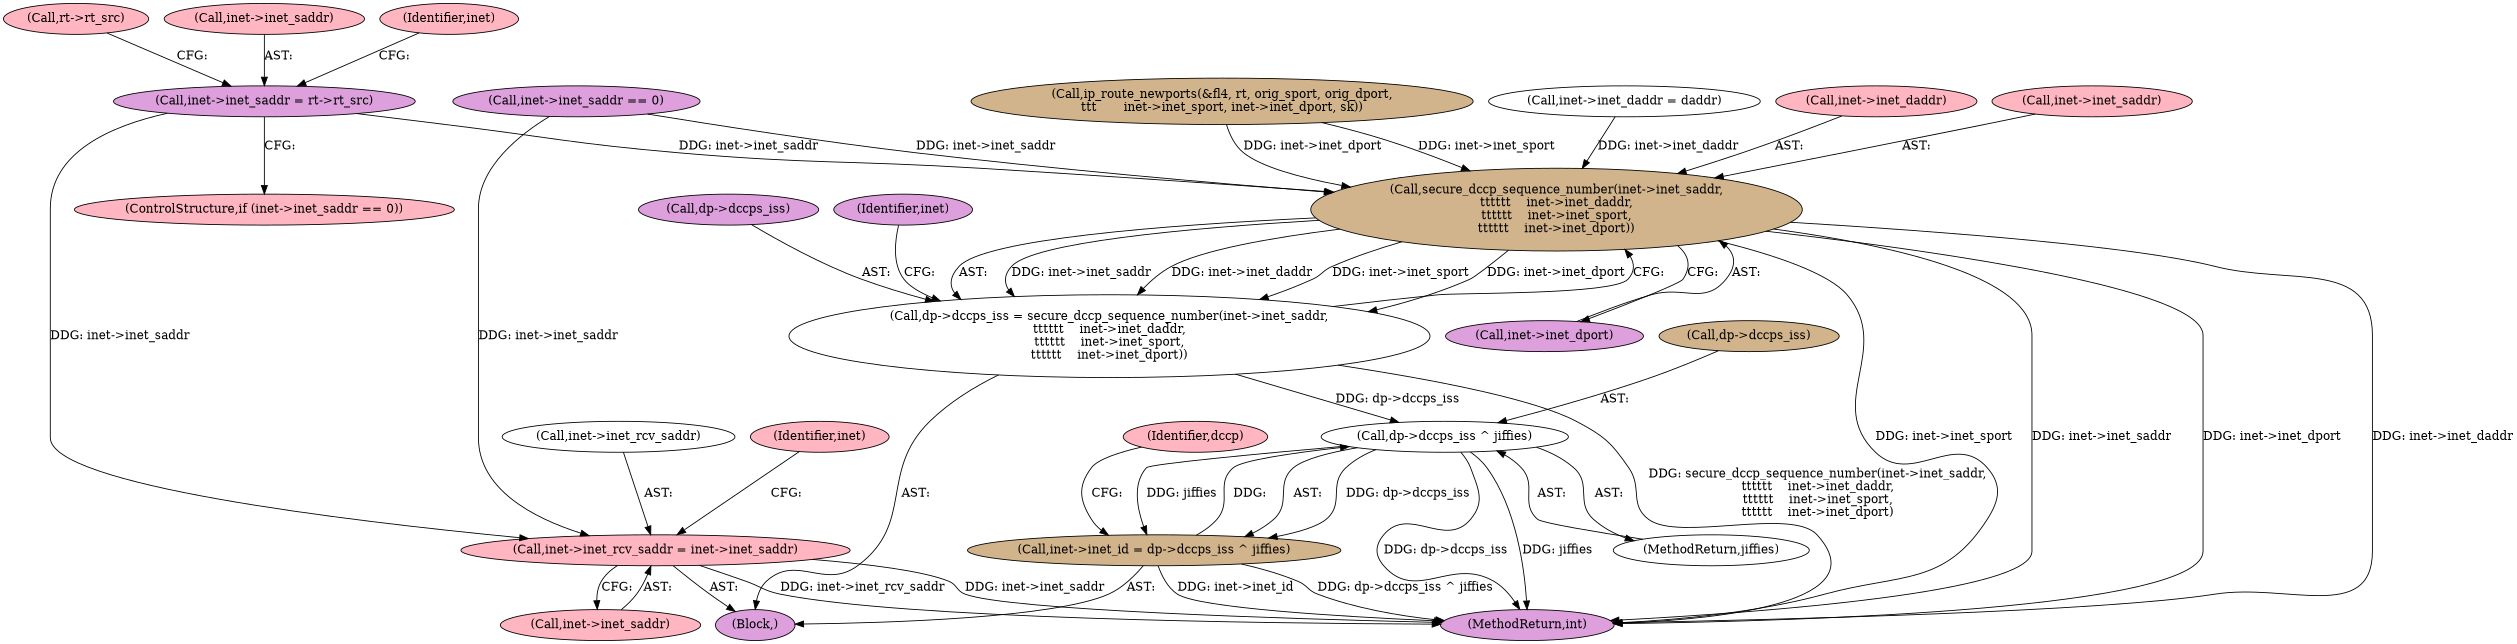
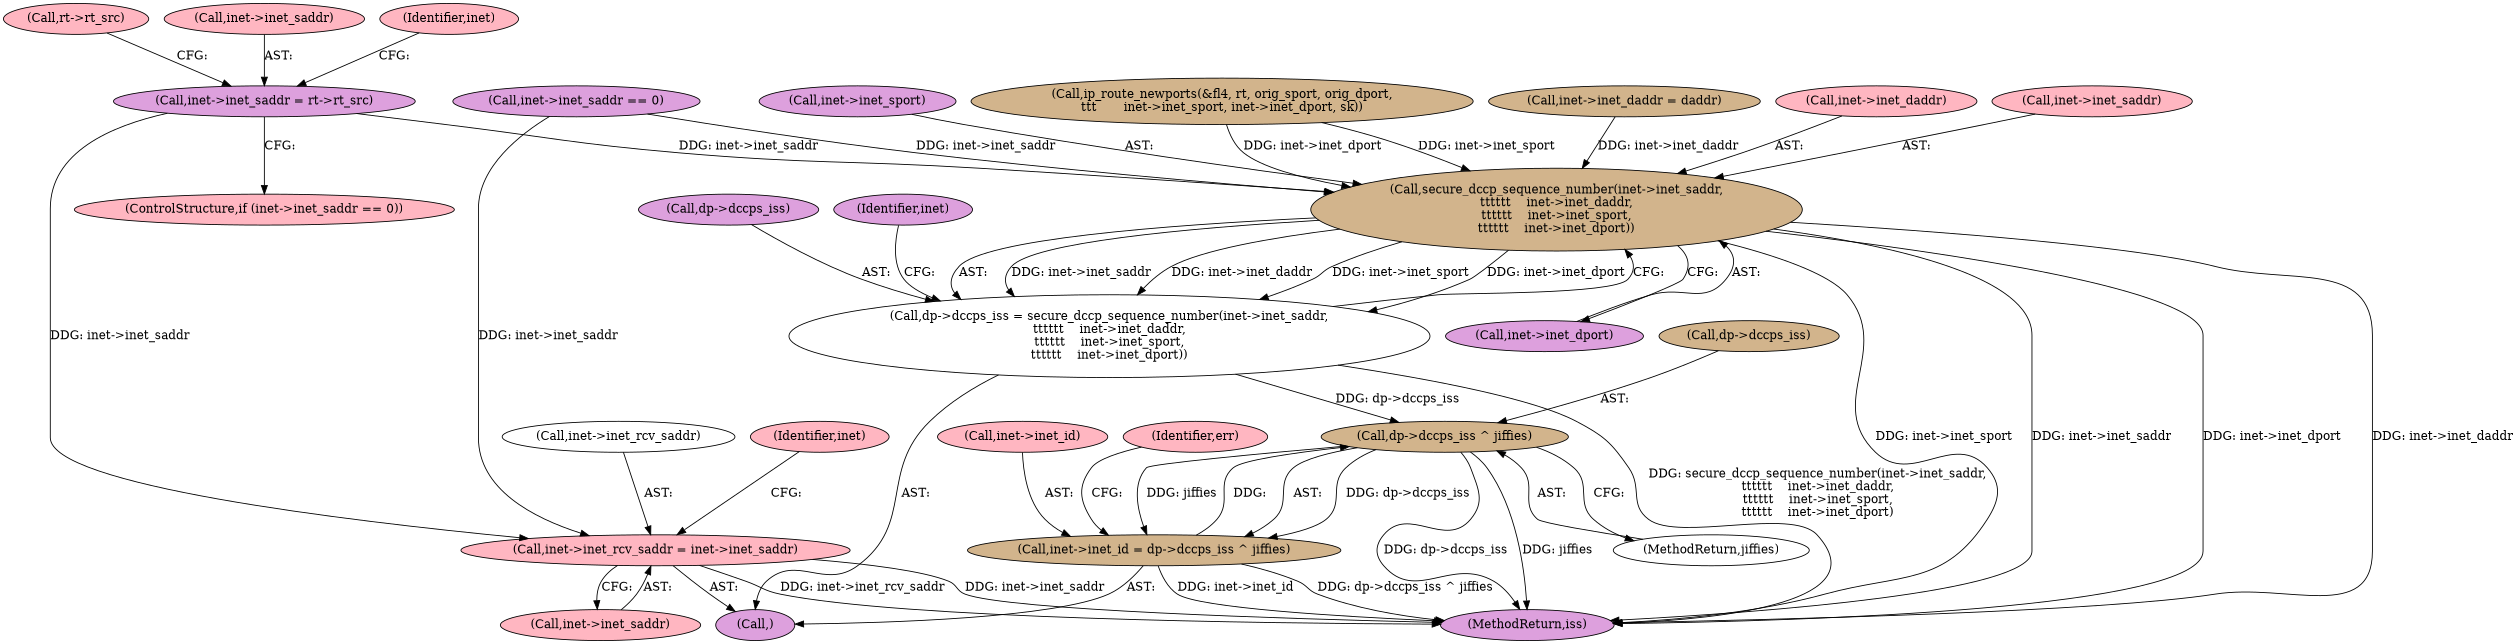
  digraph {
    node [fillcolor=lightpink style=filled]
    n1 [fillcolor=plum label="(Call,inet->inet_saddr = rt->rt_src)"]
    n2 [label="(Call,inet->inet_rcv_saddr = inet->inet_saddr)"]
    n3 [fillcolor=tan label="(Call,secure_dccp_sequence_number(inet->inet_saddr,\n\t\t\t\t\t\t    inet->inet_daddr,\n\t\t\t\t\t\t    inet->inet_sport,\n\t\t\t\t\t\t    inet->inet_dport))"]
    n4 [label="(ControlStructure,if (inet->inet_saddr == 0))"]
-   n5 [fillcolor=plum label="(MethodReturn,int)"]
+   n5 [fillcolor=plum label="(MethodReturn,iss)"]
    n6 [label="(Call,inet->inet_saddr)"]
-   n7 [fillcolor=plum label="(Block,)"]
+   n7 [fillcolor=plum label="(Call,)"]
    n8 [fillcolor=white label="(Call,dp->dccps_iss = secure_dccp_sequence_number(inet->inet_saddr,\n\t\t\t\t\t\t    inet->inet_daddr,\n\t\t\t\t\t\t    inet->inet_sport,\n\t\t\t\t\t\t    inet->inet_dport))"]
    n9 [fillcolor=plum label="(Call,inet->inet_dport)"]
    n10 [label="(Call,rt->rt_src)"]
-   n11 [fillcolor=white label="(Call,dp->dccps_iss ^ jiffies)"]
+   n11 [fillcolor=tan label="(Call,dp->dccps_iss ^ jiffies)"]
    n12 [fillcolor=tan label="(Call,inet->inet_id = dp->dccps_iss ^ jiffies)"]
    n13 [fillcolor=white label="(MethodReturn,jiffies)"]
    n14 [label="(Call,inet->inet_saddr)"]
    n15 [fillcolor=tan label="(Call,dp->dccps_iss)"]
    n16 [label="(Call,inet->inet_saddr)"]
+   n17 [fillcolor=plum label="(Call,inet->inet_sport)"]
    n18 [fillcolor=tan label="(Call,ip_route_newports(&fl4, rt, orig_sport, orig_dport,\n\t\t\t       inet->inet_sport, inet->inet_dport, sk))"]
    n19 [fillcolor=plum label="(Call,dp->dccps_iss)"]
-   n21 [label="(Identifier,dccp)"]
+   n20 [label="(Call,inet->inet_id)"]
+   n21 [label="(Identifier,err)"]
    n22 [fillcolor=plum label="(Call,inet->inet_saddr == 0)"]
    n23 [fillcolor=white label="(Call,inet->inet_rcv_saddr)"]
-   n24 [fillcolor=white label="(Call,inet->inet_daddr = daddr)"]
+   n24 [fillcolor=tan label="(Call,inet->inet_daddr = daddr)"]
    n25 [label="(Identifier,inet)"]
    n26 [label="(Identifier,inet)"]
    n27 [label="(Call,inet->inet_daddr)"]
    n28 [fillcolor=plum label="(Identifier,inet)"]
    n1 -> n2 [label="DDG: inet->inet_saddr"]
    n1 -> n3 [label="DDG: inet->inet_saddr"]
    n1 -> n4 [label="CFG: "]
    n2 -> n5 [label="DDG: inet->inet_saddr"]
    n2 -> n5 [label="DDG: inet->inet_rcv_saddr"]
    n2 -> n6 [label="CFG: "]
    n2 -> n7 [label="AST: "]
    n3 -> n5 [label="DDG: inet->inet_daddr"]
    n3 -> n5 [label="DDG: inet->inet_sport"]
    n3 -> n5 [label="DDG: inet->inet_saddr"]
    n3 -> n5 [label="DDG: inet->inet_dport"]
    n3 -> n8 [label="AST: "]
    n3 -> n8 [label="DDG: inet->inet_saddr"]
    n3 -> n8 [label="DDG: inet->inet_daddr"]
    n3 -> n8 [label="DDG: inet->inet_sport"]
    n3 -> n8 [label="DDG: inet->inet_dport"]
    n3 -> n9 [label="CFG: "]
    n6 -> n2 [label="AST: "]
    n8 -> n3 [label="CFG: "]
    n8 -> n5 [label="DDG: secure_dccp_sequence_number(inet->inet_saddr,\n\t\t\t\t\t\t    inet->inet_daddr,\n\t\t\t\t\t\t    inet->inet_sport,\n\t\t\t\t\t\t    inet->inet_dport)"]
    n8 -> n7 [label="AST: "]
    n8 -> n11 [label="DDG: dp->dccps_iss"]
    n9 -> n3 [label="AST: "]
    n10 -> n1 [label="CFG: "]
    n11 -> n5 [label="DDG: dp->dccps_iss"]
    n11 -> n5 [label="DDG: jiffies"]
    n11 -> n12 [label="AST: "]
    n11 -> n12 [label="DDG: dp->dccps_iss"]
    n11 -> n12 [label="DDG: jiffies"]
-   n11 -> n13 [label="AST: "]
+   n11 -> n13 [label="CFG: "]
    n12 -> n5 [label="DDG: dp->dccps_iss ^ jiffies"]
    n12 -> n5 [label="DDG: inet->inet_id"]
    n12 -> n7 [label="AST: "]
    n12 -> n11 [label="DDG: "]
    n13 -> n11 [label="AST: "]
    n14 -> n3 [label="AST: "]
    n15 -> n11 [label="AST: "]
    n16 -> n1 [label="AST: "]
+   n17 -> n3 [label="AST: "]
    n18 -> n3 [label="DDG: inet->inet_sport"]
    n18 -> n3 [label="DDG: inet->inet_dport"]
    n19 -> n8 [label="AST: "]
+   n20 -> n12 [label="AST: "]
    n21 -> n12 [label="CFG: "]
    n22 -> n2 [label="DDG: inet->inet_saddr"]
    n22 -> n3 [label="DDG: inet->inet_saddr"]
    n23 -> n2 [label="AST: "]
    n24 -> n3 [label="DDG: inet->inet_daddr"]
    n25 -> n1 [label="CFG: "]
    n26 -> n2 [label="CFG: "]
    n27 -> n3 [label="AST: "]
    n28 -> n8 [label="CFG: "]
  }
